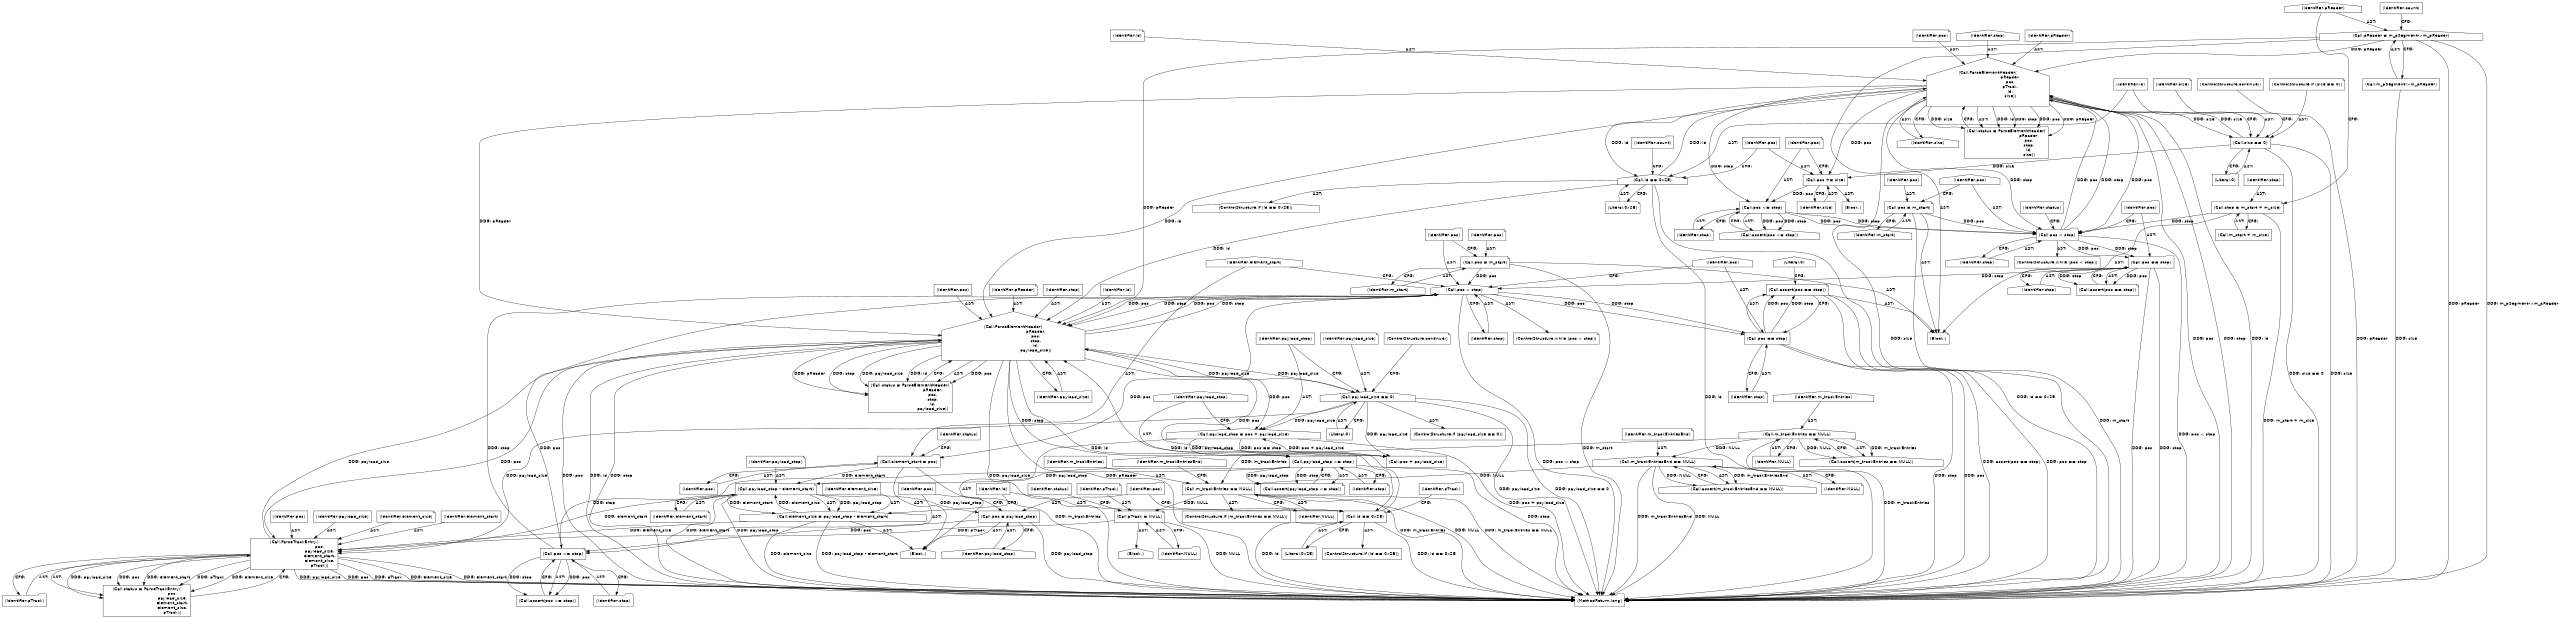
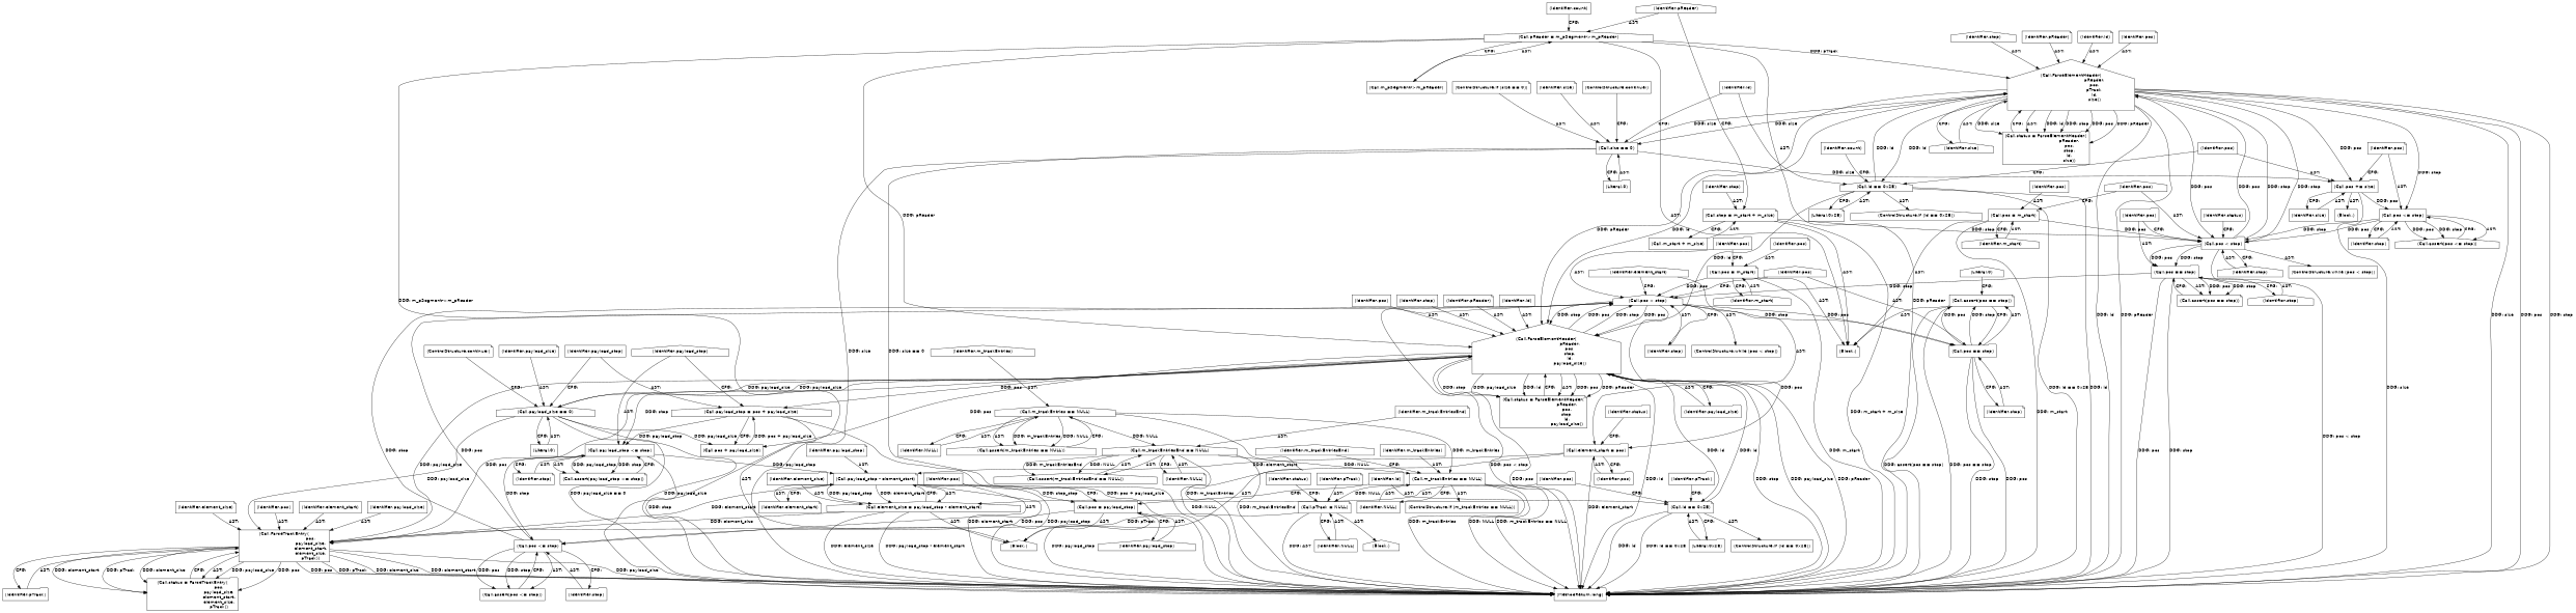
  digraph {
    fontname="DejaVu Sans"
    node [fontname="DejaVu Sans" shape=box]
    edge [fontname="DejaVu Sans"]
    n1 [label="(Call,assert(pos == stop))" shape=note]
    n2 [label="(Call,pos == stop)" shape=folder]
    n3 [label="(MethodReturn,long)" shape=folder]
    n4 [label="(Block,)" shape=note]
    n5 [label="(Identifier,stop)" shape=note]
    n6 [label="(Call,pos < stop)" shape=house]
    n7 [label="(Call,ParseElementHeader(\n                                pReader,\n                                pos,\n                                stop,\n                                id,\n                                payload_size))" shape=house]
    n8 [label="(Call,element_start = pos)" shape=folder]
    n9 [label="(ControlStructure,while (pos < stop))" shape=note]
    n10 [label="(Identifier,stop)"]
    n11 [label="(Call,ParseTrackEntry(\n                                    pos,\n                                    payload_size,\n                                    element_start,\n                                    element_size,\n                                    pTrack))"]
    n12 [label="(Call,payload_stop <= stop)"]
    n13 [label="(Call,payload_stop = pos + payload_size)" shape=house]
    n14 [label="(Call,pos + payload_size)"]
    n15 [label="(Call,id == 0x2E)" shape=note]
    n16 [label="(Call,payload_size == 0)" shape=house]
    n17 [label="(Identifier,payload_size)" shape=folder]
    n18 [label="(Call,status = ParseElementHeader(\n                                pReader,\n                                pos,\n                                stop,\n                                id,\n                                payload_size))" shape=note]
    n19 [label="(Block,)" shape=house]
    n20 [label="(Call,payload_stop - element_start)" shape=note]
    n21 [label="(Identifier,pos)" shape=folder]
    n22 [label="(Call,pos <= stop)" shape=note]
    n23 [label="(Call,assert(pos <= stop))"]
    n24 [label="(Identifier,stop)" shape=folder]
    n25 [label="(Call,pos = payload_stop)"]
    n26 [label="(Identifier,payload_stop)" shape=house]
    n27 [label="(Call,element_size = payload_stop - element_start)" shape=house]
    n28 [label="(Identifier,element_start)" shape=note]
    n29 [label="(Identifier,pTrack)" shape=folder]
    n30 [label="(Call,status = ParseTrackEntry(\n                                    pos,\n                                    payload_size,\n                                    element_start,\n                                    element_size,\n                                    pTrack))" shape=folder]
    n31 [label="(Call,assert(payload_stop <= stop))" shape=note]
    n32 [label="(Identifier,stop)" shape=note]
    n33 [label="(Literal,0x2E)" shape=folder]
    n34 [label="(ControlStructure,if (id == 0x2E))"]
    n35 [label="(Literal,0)"]
-   n36 [label="(ControlStructure,if (payload_size == 0))"]
    n37 [label="(Call,pReader = m_pSegment->m_pReader)" shape=house]
    n38 [label="(Call,ParseElementHeader(\n                                pReader,\n                                pos,\n                                pTrack,\n                                id,\n                                size))" shape=house]
    n39 [label="(Call,m_pSegment->m_pReader)"]
    n40 [label="(Call,pos < stop)" shape=folder]
    n41 [label="(Call,pos <= stop)"]
    n42 [label="(Call,pos += size)" shape=folder]
    n43 [label="(Call,size == 0)"]
    n44 [label="(Call,id == 0x2E)" shape=house]
    n45 [label="(Identifier,size)" shape=house]
    n46 [label="(Call,status = ParseElementHeader(\n                                pReader,\n                                pos,\n                                stop,\n                                id,\n                                size))" shape=folder]
    n47 [label="(Call,pos == stop)" shape=folder]
    n48 [label="(Identifier,stop)" shape=house]
    n49 [label="(ControlStructure,while (pos < stop))"]
    n50 [label="(Identifier,stop)" shape=note]
    n51 [label="(Call,assert(pos <= stop))" shape=house]
    n52 [label="(Block,)"]
    n53 [label="(Identifier,size)"]
    n54 [label="(Literal,0)" shape=folder]
    n55 [label="(ControlStructure,if (id == 0x2E))" shape=house]
    n56 [label="(Literal,0x2E)" shape=note]
    n57 [label="(Identifier,stop)" shape=house]
    n58 [label="(Call,assert(pos == stop))" shape=note]
    n59 [label="(ControlStructure,if (size == 0))" shape=note]
    n60 [label="(Call,pos = m_start)" shape=note]
    n61 [label="(Identifier,m_start)" shape=house]
    n62 [label="(Call,stop = m_start + m_size)" shape=note]
    n63 [label="(Call,m_start + m_size)"]
    n64 [label="(Call,pTrack = NULL)" shape=note]
    n65 [label="(Identifier,NULL)" shape=folder]
    n66 [label="(Block,)" shape=house]
    n67 [label="(Call,m_trackEntries == NULL)"]
    n68 [label="(ControlStructure,if (m_trackEntries == NULL))" shape=folder]
    n69 [label="(Identifier,NULL)"]
    n70 [label="(Call,m_trackEntries == NULL)" shape=house]
    n71 [label="(Call,m_trackEntriesEnd == NULL)" shape=house]
    n72 [label="(Call,assert(m_trackEntries == NULL))" shape=house]
    n73 [label="(Identifier,NULL)"]
    n74 [label="(Identifier,NULL)" shape=note]
    n75 [label="(Call,assert(m_trackEntriesEnd == NULL))" shape=house]
    n76 [label="(Call,pos = m_start)" shape=note]
    n77 [label="(Identifier,m_start)" shape=house]
    n78 [label="(Identifier,payload_stop)" shape=house]
    n79 [label="(Identifier,count)" shape=folder]
    n80 [label="(Identifier,payload_size)"]
    n81 [label="(Identifier,element_size)" shape=note]
    n82 [label="(Identifier,pos)" shape=folder]
    n83 [label="(Identifier,pTrack)" shape=note]
    n84 [label="(Identifier,id)"]
    n85 [label="(Identifier,stop)" shape=house]
    n86 [label="(Identifier,pos)"]
    n87 [label="(Identifier,pos)" shape=house]
    n88 [label="(Identifier,pos)" shape=note]
    n89 [label="(Identifier,stop)"]
    n90 [label="(Identifier,status)"]
    n91 [label="(Identifier,pReader)" shape=note]
    n92 [label="(Identifier,pos)" shape=note]
    n93 [label="(Identifier,element_start)" shape=house]
    n94 [label="(Identifier,m_trackEntriesEnd)" shape=note]
    n95 [label="(Literal,0)" shape=house]
    n96 [label="(Identifier,payload_stop)" shape=note]
    n97 [label="(Identifier,id)"]
    n98 [label="(Identifier,pReader)" shape=note]
    n99 [label="(Identifier,element_size)" shape=folder]
    n100 [label="(Identifier,status)"]
    n101 [label="(Identifier,pReader)" shape=house]
    n102 [label="(Identifier,pos)" shape=house]
    n103 [label="(Identifier,pos)"]
    n104 [label="(ControlStructure,continue;)" shape=note]
    n105 [label="(Identifier,size)" shape=note]
    n106 [label="(Identifier,payload_size)" shape=note]
    n107 [label="(Identifier,pos)"]
    n108 [label="(Identifier,m_trackEntries)" shape=house]
    n109 [label="(Identifier,element_start)"]
    n110 [label="(Identifier,m_trackEntries)"]
    n111 [label="(Identifier,id)" shape=note]
    n112 [label="(Identifier,pos)"]
    n113 [label="(Identifier,payload_stop)"]
    n114 [label="(Identifier,pos)" shape=folder]
    n115 [label="(Identifier,status)" shape=folder]
    n116 [label="(Identifier,stop)"]
    n117 [label="(Identifier,pos)" shape=folder]
    n118 [label="(ControlStructure,continue;)"]
    n119 [label="(Identifier,m_trackEntriesEnd)" shape=house]
    n120 [label="(Identifier,pos)"]
    n121 [label="(Identifier,pTrack)" shape=folder]
    n122 [label="(Identifier,count)"]
    n123 [label="(Identifier,id)" shape=folder]
    n124 [label="(Identifier,pos)" shape=note]
    n1 -> n2 [label="CFG: "]
    n1 -> n3 [label="DDG: assert(pos == stop)"]
    n1 -> n3 [label="DDG: pos == stop"]
    n1 -> n4 [label="AST: "]
    n2 -> n1 [label="AST: "]
    n2 -> n1 [label="DDG: pos"]
    n2 -> n1 [label="DDG: stop"]
    n2 -> n3 [label="DDG: stop"]
    n2 -> n3 [label="DDG: pos"]
    n2 -> n5 [label="CFG: "]
    n5 -> n2 [label="AST: "]
    n6 -> n2 [label="DDG: pos"]
    n6 -> n2 [label="DDG: stop"]
    n6 -> n3 [label="DDG: pos < stop"]
    n6 -> n7 [label="DDG: pos"]
    n6 -> n7 [label="DDG: stop"]
    n6 -> n8 [label="DDG: pos"]
    n6 -> n9 [label="AST: "]
    n6 -> n10 [label="CFG: "]
    n7 -> n3 [label="DDG: stop"]
    n7 -> n3 [label="DDG: payload_size"]
    n7 -> n3 [label="DDG: pReader"]
    n7 -> n3 [label="DDG: pos"]
    n7 -> n3 [label="DDG: id"]
    n7 -> n6 [label="DDG: pos"]
    n7 -> n6 [label="DDG: stop"]
    n7 -> n11 [label="DDG: pos"]
    n7 -> n12 [label="DDG: stop"]
    n7 -> n13 [label="DDG: pos"]
    n7 -> n14 [label="DDG: pos"]
    n7 -> n15 [label="DDG: id"]
    n7 -> n16 [label="DDG: payload_size"]
    n7 -> n17 [label="CFG: "]
    n7 -> n18 [label="AST: "]
    n7 -> n18 [label="DDG: pos"]
    n7 -> n18 [label="DDG: pReader"]
    n7 -> n18 [label="DDG: stop"]
    n7 -> n18 [label="DDG: payload_size"]
    n7 -> n18 [label="DDG: id"]
-   n8 -> n3 [label="DDG: m_trackEntries"]
+   n8 -> n3 [label="DDG: element_start"]
    n8 -> n19 [label="AST: "]
    n8 -> n20 [label="DDG: element_start"]
    n8 -> n21 [label="CFG: "]
    n10 -> n6 [label="AST: "]
    n11 -> n3 [label="DDG: element_size"]
    n11 -> n3 [label="DDG: element_start"]
    n11 -> n3 [label="DDG: payload_size"]
    n11 -> n3 [label="DDG: pos"]
    n11 -> n3 [label="DDG: pTrack"]
    n11 -> n7 [label="DDG: payload_size"]
    n11 -> n29 [label="CFG: "]
    n11 -> n30 [label="AST: "]
    n11 -> n30 [label="DDG: payload_size"]
    n11 -> n30 [label="DDG: pos"]
    n11 -> n30 [label="DDG: element_start"]
    n11 -> n30 [label="DDG: pTrack"]
    n11 -> n30 [label="DDG: element_size"]
    n12 -> n3 [label="DDG: stop"]
    n12 -> n20 [label="DDG: payload_stop"]
    n12 -> n22 [label="DDG: stop"]
    n12 -> n31 [label="AST: "]
    n12 -> n31 [label="DDG: payload_stop"]
    n12 -> n31 [label="DDG: stop"]
    n12 -> n32 [label="CFG: "]
    n13 -> n3 [label="DDG: pos + payload_size"]
    n13 -> n12 [label="DDG: payload_stop"]
-   n13 -> n14 [label="DDG: pos == stop"]
+   n13 -> n14 [label="CFG: "]
    n13 -> n19 [label="AST: "]
    n14 -> n13 [label="DDG: pos + payload_size"]
    n15 -> n3 [label="DDG: id"]
    n15 -> n3 [label="DDG: id == 0x2E"]
    n15 -> n7 [label="DDG: id"]
    n15 -> n33 [label="CFG: "]
    n15 -> n34 [label="AST: "]
    n16 -> n3 [label="DDG: payload_size == 0"]
    n16 -> n3 [label="DDG: payload_size"]
    n16 -> n7 [label="DDG: payload_size"]
    n16 -> n11 [label="DDG: payload_size"]
-   n16 -> n13 [label="DDG: payload_size"]
    n16 -> n14 [label="DDG: payload_size"]
    n16 -> n35 [label="CFG: "]
-   n16 -> n36 [label="AST: "]
    n17 -> n7 [label="AST: "]
    n18 -> n7 [label="CFG: "]
    n20 -> n3 [label="DDG: element_start"]
    n20 -> n3 [label="DDG: payload_stop"]
    n20 -> n11 [label="DDG: element_start"]
-   n20 -> n25 [label="DDG: payload_stop"]
+   n20 -> n25 [label="DDG: stop_stop"]
    n20 -> n27 [label="AST: "]
    n20 -> n27 [label="DDG: payload_stop"]
    n20 -> n27 [label="DDG: element_start"]
    n20 -> n28 [label="CFG: "]
    n21 -> n8 [label="AST: "]
    n22 -> n6 [label="DDG: pos"]
    n22 -> n6 [label="DDG: stop"]
    n22 -> n23 [label="AST: "]
    n22 -> n23 [label="DDG: pos"]
    n22 -> n23 [label="DDG: stop"]
    n22 -> n24 [label="CFG: "]
    n23 -> n22 [label="CFG: "]
    n24 -> n22 [label="AST: "]
    n25 -> n3 [label="DDG: payload_stop"]
    n25 -> n19 [label="AST: "]
    n25 -> n22 [label="DDG: pos"]
    n25 -> n26 [label="CFG: "]
    n26 -> n25 [label="AST: "]
    n27 -> n3 [label="DDG: element_size"]
    n27 -> n3 [label="DDG: payload_stop - element_start"]
    n27 -> n11 [label="DDG: element_size"]
    n27 -> n19 [label="AST: "]
-   n27 -> n20 [label="DDG: element_size"]
+   n27 -> n20 [label="CFG: "]
    n28 -> n20 [label="AST: "]
    n29 -> n11 [label="AST: "]
    n30 -> n11 [label="CFG: "]
    n31 -> n12 [label="CFG: "]
    n32 -> n12 [label="AST: "]
    n33 -> n15 [label="AST: "]
    n35 -> n16 [label="AST: "]
    n37 -> n3 [label="DDG: pReader"]
    n37 -> n3 [label="DDG: m_pSegment->m_pReader"]
    n37 -> n4 [label="AST: "]
    n37 -> n7 [label="DDG: pReader"]
-   n37 -> n38 [label="DDG: pReader"]
+   n37 -> n38 [label="DDG: pTrack"]
    n37 -> n39 [label="CFG: "]
    n38 -> n3 [label="DDG: size"]
    n38 -> n3 [label="DDG: pos"]
    n38 -> n3 [label="DDG: stop"]
    n38 -> n3 [label="DDG: id"]
    n38 -> n3 [label="DDG: pReader"]
    n38 -> n7 [label="DDG: pReader"]
    n38 -> n7 [label="DDG: id"]
    n38 -> n40 [label="DDG: pos"]
    n38 -> n40 [label="DDG: stop"]
    n38 -> n41 [label="DDG: stop"]
    n38 -> n42 [label="DDG: pos"]
    n38 -> n43 [label="DDG: size"]
    n38 -> n44 [label="DDG: id"]
    n38 -> n45 [label="CFG: "]
    n38 -> n46 [label="AST: "]
    n38 -> n46 [label="DDG: id"]
    n38 -> n46 [label="DDG: stop"]
    n38 -> n46 [label="DDG: pos"]
    n38 -> n46 [label="DDG: pReader"]
    n38 -> n46 [label="DDG: size"]
    n39 -> n37 [label="AST: "]
    n40 -> n3 [label="DDG: pos < stop"]
    n40 -> n38 [label="DDG: pos"]
    n40 -> n38 [label="DDG: stop"]
    n40 -> n47 [label="DDG: pos"]
    n40 -> n47 [label="DDG: stop"]
    n40 -> n48 [label="CFG: "]
    n40 -> n49 [label="AST: "]
    n41 -> n40 [label="DDG: pos"]
    n41 -> n40 [label="DDG: stop"]
    n41 -> n50 [label="CFG: "]
    n41 -> n51 [label="AST: "]
    n41 -> n51 [label="DDG: pos"]
    n41 -> n51 [label="DDG: stop"]
-   n39 -> n3 [label="DDG: size"]
+   n42 -> n3 [label="DDG: size"]
    n42 -> n41 [label="DDG: pos"]
    n42 -> n52 [label="AST: "]
    n42 -> n53 [label="CFG: "]
    n43 -> n3 [label="DDG: size"]
    n43 -> n3 [label="DDG: size == 0"]
    n43 -> n38 [label="DDG: size"]
    n43 -> n42 [label="DDG: size"]
    n43 -> n54 [label="CFG: "]
    n44 -> n3 [label="DDG: id"]
    n44 -> n3 [label="DDG: id == 0x2E"]
    n44 -> n7 [label="DDG: id"]
    n44 -> n38 [label="DDG: id"]
    n44 -> n55 [label="AST: "]
    n44 -> n56 [label="CFG: "]
    n45 -> n38 [label="AST: "]
    n46 -> n38 [label="CFG: "]
    n47 -> n3 [label="DDG: pos"]
    n47 -> n3 [label="DDG: stop"]
    n47 -> n6 [label="DDG: stop"]
    n47 -> n57 [label="CFG: "]
    n47 -> n58 [label="AST: "]
    n47 -> n58 [label="DDG: pos"]
    n47 -> n58 [label="DDG: stop"]
    n48 -> n40 [label="AST: "]
    n50 -> n41 [label="AST: "]
    n51 -> n41 [label="CFG: "]
    n53 -> n42 [label="AST: "]
    n54 -> n43 [label="AST: "]
    n56 -> n44 [label="AST: "]
    n57 -> n47 [label="AST: "]
    n58 -> n47 [label="CFG: "]
    n59 -> n43 [label="AST: "]
    n60 -> n3 [label="DDG: m_start"]
    n60 -> n4 [label="AST: "]
    n60 -> n40 [label="DDG: pos"]
    n60 -> n61 [label="CFG: "]
    n61 -> n60 [label="AST: "]
    n62 -> n3 [label="DDG: m_start + m_size"]
    n62 -> n4 [label="AST: "]
    n62 -> n40 [label="DDG: stop"]
    n62 -> n63 [label="CFG: "]
    n63 -> n62 [label="AST: "]
-   n64 -> n3 [label="DDG: NULL"]
+   n64 -> n3 [label="DDG: AST"]
    n64 -> n11 [label="DDG: pTrack"]
    n64 -> n65 [label="CFG: "]
    n64 -> n66 [label="AST: "]
    n65 -> n64 [label="AST: "]
    n67 -> n3 [label="DDG: m_trackEntries == NULL"]
    n67 -> n3 [label="DDG: m_trackEntries"]
    n67 -> n3 [label="DDG: NULL"]
    n67 -> n64 [label="DDG: NULL"]
    n67 -> n68 [label="AST: "]
    n67 -> n69 [label="CFG: "]
    n69 -> n67 [label="AST: "]
    n70 -> n3 [label="DDG: m_trackEntries"]
    n70 -> n67 [label="DDG: m_trackEntries"]
    n70 -> n71 [label="DDG: NULL"]
    n70 -> n72 [label="AST: "]
    n70 -> n72 [label="DDG: m_trackEntries"]
    n70 -> n72 [label="DDG: NULL"]
    n70 -> n73 [label="CFG: "]
    n71 -> n3 [label="DDG: m_trackEntriesEnd"]
    n71 -> n3 [label="DDG: NULL"]
    n71 -> n67 [label="DDG: NULL"]
    n71 -> n74 [label="CFG: "]
    n71 -> n75 [label="AST: "]
    n71 -> n75 [label="DDG: m_trackEntriesEnd"]
    n71 -> n75 [label="DDG: NULL"]
    n72 -> n70 [label="CFG: "]
    n73 -> n70 [label="AST: "]
    n74 -> n71 [label="AST: "]
-   n75 -> n71 [label="CFG: "]
+   n75 -> n71 [label="AST: "]
    n76 -> n3 [label="DDG: m_start"]
    n76 -> n4 [label="AST: "]
    n76 -> n6 [label="DDG: pos"]
    n76 -> n77 [label="CFG: "]
    n77 -> n76 [label="AST: "]
    n78 -> n12 [label="AST: "]
    n78 -> n13 [label="CFG: "]
    n79 -> n44 [label="CFG: "]
    n80 -> n11 [label="AST: "]
    n81 -> n11 [label="AST: "]
    n82 -> n40 [label="CFG: "]
    n82 -> n47 [label="AST: "]
    n83 -> n64 [label="AST: "]
    n84 -> n7 [label="AST: "]
    n85 -> n38 [label="AST: "]
    n86 -> n7 [label="AST: "]
    n87 -> n2 [label="AST: "]
    n87 -> n6 [label="CFG: "]
    n88 -> n76 [label="AST: "]
    n89 -> n62 [label="AST: "]
    n90 -> n64 [label="CFG: "]
    n91 -> n7 [label="AST: "]
    n92 -> n41 [label="AST: "]
    n92 -> n42 [label="CFG: "]
    n93 -> n6 [label="CFG: "]
    n93 -> n8 [label="AST: "]
    n94 -> n71 [label="AST: "]
    n95 -> n1 [label="CFG: "]
    n96 -> n20 [label="AST: "]
    n97 -> n43 [label="CFG: "]
    n97 -> n44 [label="AST: "]
    n98 -> n38 [label="AST: "]
    n99 -> n27 [label="AST: "]
    n100 -> n40 [label="CFG: "]
    n101 -> n37 [label="AST: "]
    n101 -> n62 [label="CFG: "]
    n102 -> n40 [label="AST: "]
    n102 -> n60 [label="CFG: "]
    n103 -> n22 [label="AST: "]
    n103 -> n25 [label="CFG: "]
    n104 -> n16 [label="CFG: "]
    n105 -> n43 [label="AST: "]
    n106 -> n16 [label="AST: "]
    n107 -> n42 [label="AST: "]
    n107 -> n44 [label="CFG: "]
    n108 -> n70 [label="AST: "]
    n109 -> n11 [label="AST: "]
    n110 -> n67 [label="AST: "]
    n111 -> n38 [label="AST: "]
    n112 -> n11 [label="AST: "]
    n113 -> n13 [label="AST: "]
    n113 -> n16 [label="CFG: "]
    n114 -> n15 [label="CFG: "]
    n114 -> n25 [label="AST: "]
    n115 -> n8 [label="CFG: "]
    n116 -> n7 [label="AST: "]
    n117 -> n6 [label="AST: "]
    n117 -> n76 [label="CFG: "]
    n118 -> n43 [label="CFG: "]
    n119 -> n67 [label="CFG: "]
    n120 -> n60 [label="AST: "]
    n121 -> n15 [label="CFG: "]
    n122 -> n37 [label="CFG: "]
    n123 -> n15 [label="AST: "]
    n123 -> n27 [label="CFG: "]
    n124 -> n38 [label="AST: "]
  }
